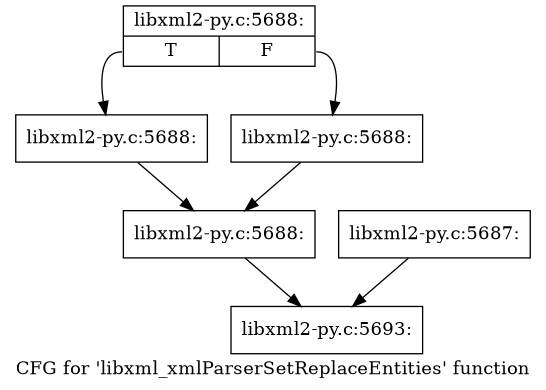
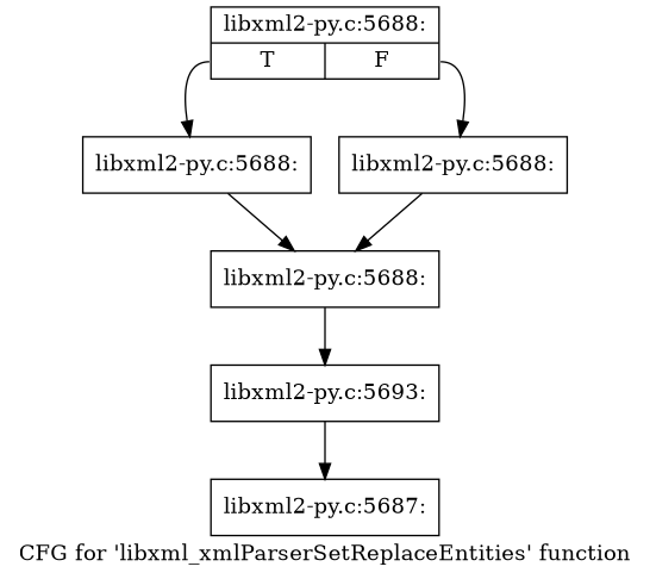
  digraph {
    label="CFG for 'libxml_xmlParserSetReplaceEntities' function"
    node [shape=record]
    n1 [label="{libxml2-py.c:5688:|{<s0>T|<s1>F}}"]
    n2 [label="{libxml2-py.c:5688:}"]
    n3 [label="{libxml2-py.c:5688:}"]
    n4 [label="{libxml2-py.c:5687:}"]
    n5 [label="{libxml2-py.c:5693:}"]
    n6 [label="{libxml2-py.c:5688:}"]
    n1 -> n2 [tailport=s0]
    n1 -> n3 [tailport=s1]
    n2 -> n6
    n3 -> n6
-   n4 -> n5
+   n5 -> n4
    n6 -> n5
  }
